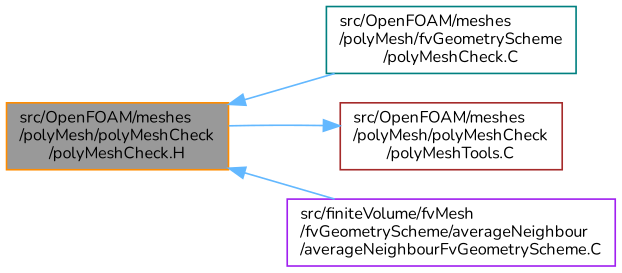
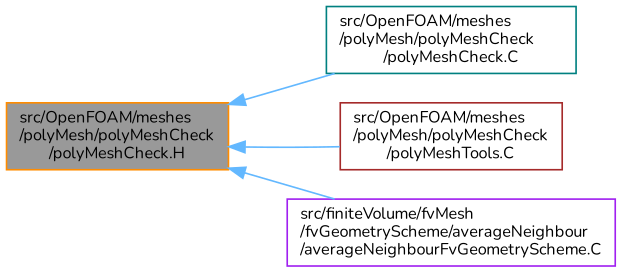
  digraph {
    fontname=Nunito
    rankdir=LR
    node [fillcolor=white fontname=Nunito fontsize=10 shape=box style=filled]
    edge [color=steelblue1 dir=back fontname=Nunito fontsize=10 labelfontname=Helvetica labelfontsize=10 style=solid]
    n1 [color=darkorange fillcolor=grey60 fontcolor=black height=0.2 label="src/OpenFOAM/meshes\l/polyMesh/polyMeshCheck\l/polyMeshCheck.H" width=0.4]
-   n2 [color=teal height=0.2 label="src/OpenFOAM/meshes\l/polyMesh/fvGeometryScheme\l/polyMeshCheck.C" width=0.4]
+   n2 [color=teal height=0.2 label="src/OpenFOAM/meshes\l/polyMesh/polyMeshCheck\l/polyMeshCheck.C" width=0.4]
    n3 [color=brown height=0.2 label="src/OpenFOAM/meshes\l/polyMesh/polyMeshCheck\l/polyMeshTools.C" width=0.4]
    n4 [color=purple height=0.2 label="src/finiteVolume/fvMesh\l/fvGeometryScheme/averageNeighbour\l/averageNeighbourFvGeometryScheme.C" width=0.4]
    n1 -> n2
-   n3 -> n1
+   n1 -> n3
    n1 -> n4
  }
